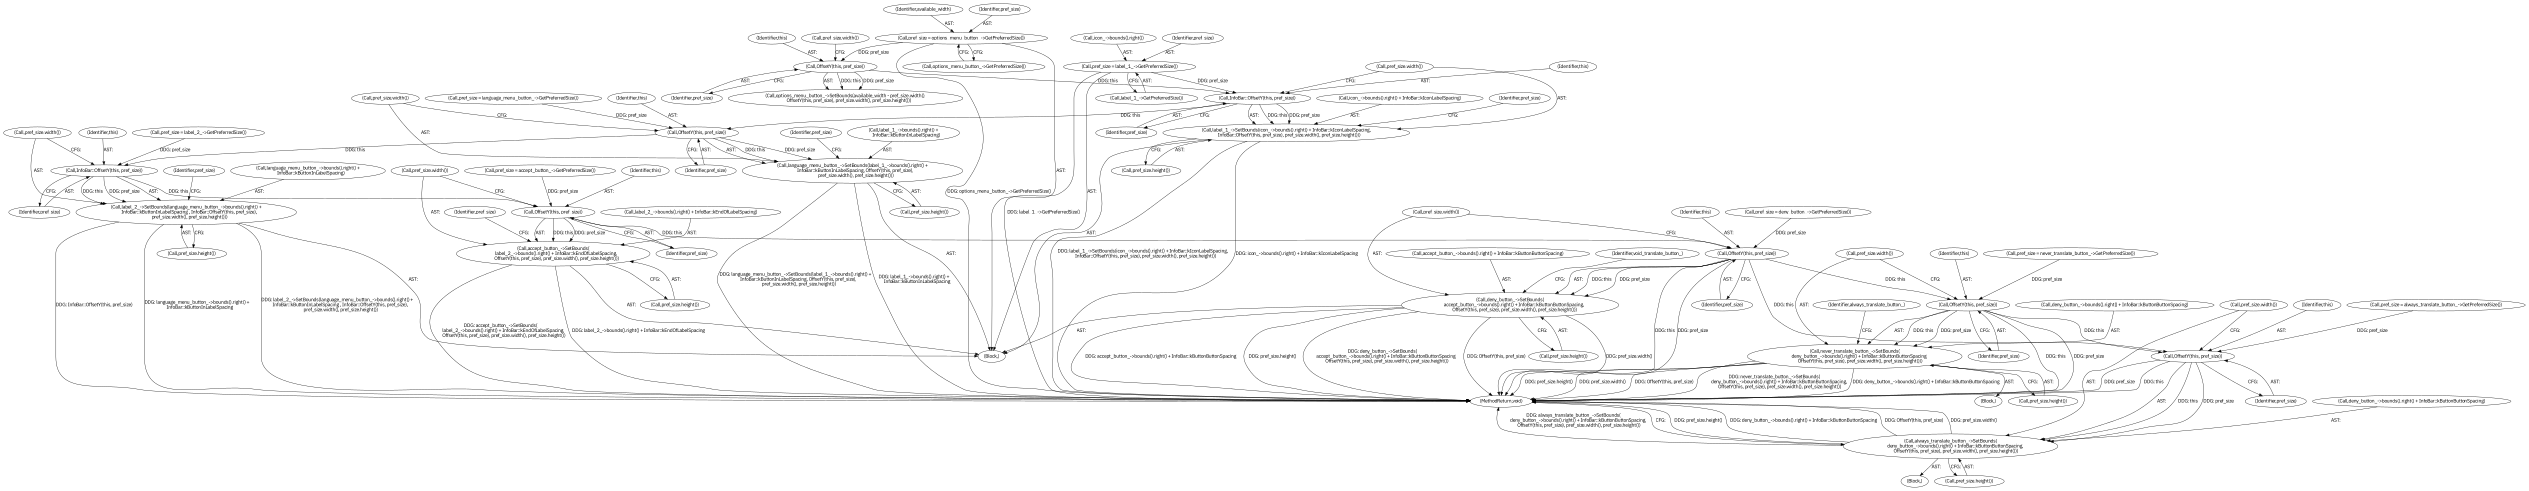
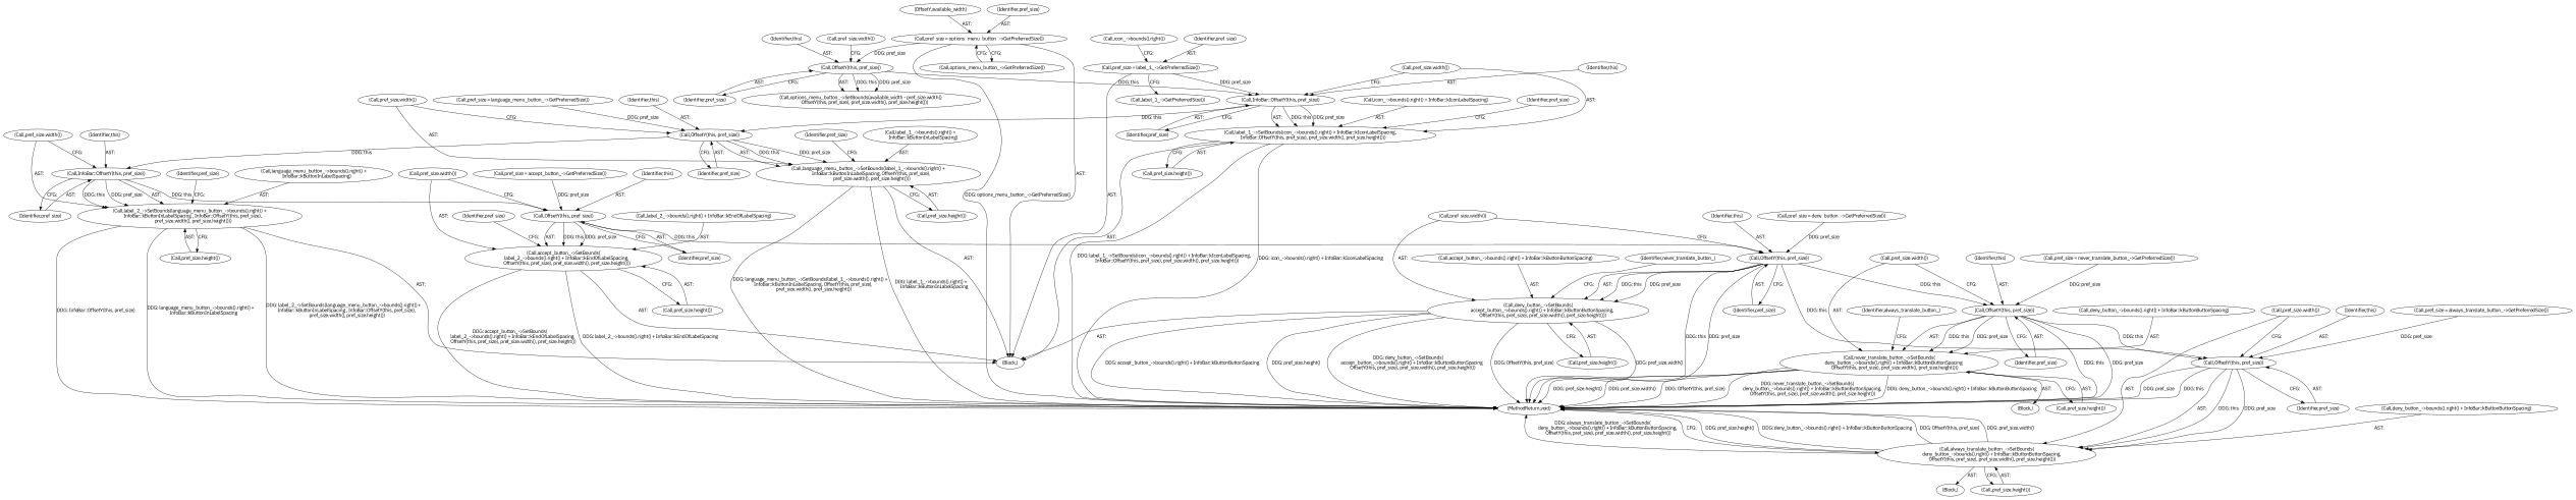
  digraph {
    fontname="IBM Plex Sans"
    node [fontname="IBM Plex Sans"]
    edge [fontname="IBM Plex Sans"]
    n1 [label="(Call,InfoBar::OffsetY(this, pref_size))"]
    n2 [label="(Call,label_1_->SetBounds(icon_->bounds().right() + InfoBar::kIconLabelSpacing,\n      InfoBar::OffsetY(this, pref_size), pref_size.width(), pref_size.height()))"]
    n3 [label="(Call,OffsetY(this, pref_size))"]
    n4 [label="(Identifier,pref_size)"]
    n5 [label="(MethodReturn,void)"]
    n6 [label="(Block,)"]
    n7 [label="(Call,pref_size.height())"]
    n8 [label="(Call,language_menu_button_->SetBounds(label_1_->bounds().right() +\n      InfoBar::kButtonInLabelSpacing, OffsetY(this, pref_size),\n       pref_size.width(), pref_size.height()))"]
    n9 [label="(Call,InfoBar::OffsetY(this, pref_size))"]
    n10 [label="(Identifier,pref_size)"]
    n11 [label="(Call,OffsetY(this, pref_size))"]
    n12 [label="(Call,options_menu_button_->SetBounds(available_width - pref_size.width(),\n       OffsetY(this, pref_size), pref_size.width(), pref_size.height()))"]
    n13 [label="(Identifier,pref_size)"]
    n14 [label="(Call,pref_size = options_menu_button_->GetPreferredSize())"]
    n15 [label="(Call,options_menu_button_->GetPreferredSize())"]
    n16 [label="(Call,always_translate_button_->SetBounds(\n          deny_button_->bounds().right() + InfoBar::kButtonButtonSpacing,\n           OffsetY(this, pref_size), pref_size.width(), pref_size.height()))"]
    n17 [label="(Call,pref_size = label_1_->GetPreferredSize())"]
    n18 [label="(Call,label_1_->GetPreferredSize())"]
    n19 [label="(Call,pref_size.height())"]
    n20 [label="(Call,label_2_->SetBounds(language_menu_button_->bounds().right() +\n      InfoBar::kButtonInLabelSpacing , InfoBar::OffsetY(this, pref_size),\n       pref_size.width(), pref_size.height()))"]
    n21 [label="(Call,OffsetY(this, pref_size))"]
    n22 [label="(Identifier,pref_size)"]
    n23 [label="(Call,pref_size.height())"]
    n24 [label="(Call,accept_button_->SetBounds(\n      label_2_->bounds().right() + InfoBar::kEndOfLabelSpacing,\n       OffsetY(this, pref_size), pref_size.width(), pref_size.height()))"]
    n25 [label="(Call,OffsetY(this, pref_size))"]
    n26 [label="(Identifier,pref_size)"]
    n27 [label="(Call,pref_size.height())"]
    n28 [label="(Call,deny_button_->SetBounds(\n        accept_button_->bounds().right() + InfoBar::kButtonButtonSpacing,\n         OffsetY(this, pref_size), pref_size.width(), pref_size.height()))"]
    n29 [label="(Call,OffsetY(this, pref_size))"]
    n30 [label="(Call,OffsetY(this, pref_size))"]
    n31 [label="(Identifier,pref_size)"]
    n32 [label="(Call,pref_size.height())"]
    n33 [label="(Call,never_translate_button_->SetBounds(\n          deny_button_->bounds().right() + InfoBar::kButtonButtonSpacing,\n           OffsetY(this, pref_size), pref_size.width(), pref_size.height()))"]
    n34 [label="(Identifier,pref_size)"]
    n35 [label="(Identifier,pref_size)"]
    n36 [label="(Block,)"]
    n37 [label="(Call,pref_size.height())"]
    n38 [label="(Block,)"]
    n39 [label="(Call,pref_size.height())"]
    n40 [label="(Identifier,pref_size)"]
    n41 [label="(Call,pref_size.width())"]
    n42 [label="(Call,pref_size.width())"]
    n43 [label="(Identifier,always_translate_button_)"]
-   n44 [label="(Identifier,available_width)"]
+   n44 [label="(OffsetY,available_width)"]
    n45 [label="(Identifier,pref_size)"]
    n46 [label="(Call,icon_->bounds().right() + InfoBar::kIconLabelSpacing)"]
    n47 [label="(Call,pref_size.width())"]
    n48 [label="(Call,icon_->bounds().right())"]
    n49 [label="(Call,label_1_->bounds().right() +\n      InfoBar::kButtonInLabelSpacing)"]
    n50 [label="(Call,pref_size = accept_button_->GetPreferredSize())"]
    n51 [label="(Call,accept_button_->bounds().right() + InfoBar::kButtonButtonSpacing)"]
    n52 [label="(Call,deny_button_->bounds().right() + InfoBar::kButtonButtonSpacing)"]
    n53 [label="(Identifier,pref_size)"]
    n54 [label="(Identifier,this)"]
    n55 [label="(Identifier,this)"]
    n56 [label="(Identifier,pref_size)"]
    n57 [label="(Call,pref_size.width())"]
    n58 [label="(Identifier,this)"]
    n59 [label="(Call,deny_button_->bounds().right() + InfoBar::kButtonButtonSpacing)"]
    n60 [label="(Call,pref_size.width())"]
-   n61 [label="(Identifier,void_translate_button_)"]
+   n61 [label="(Identifier,never_translate_button_)"]
    n62 [label="(Identifier,this)"]
    n63 [label="(Call,pref_size = language_menu_button_->GetPreferredSize())"]
    n64 [label="(Call,label_2_->bounds().right() + InfoBar::kEndOfLabelSpacing)"]
    n65 [label="(Identifier,this)"]
    n66 [label="(Identifier,pref_size)"]
    n67 [label="(Call,pref_size.width())"]
    n68 [label="(Call,pref_size = always_translate_button_->GetPreferredSize())"]
    n69 [label="(Call,pref_size.width())"]
    n70 [label="(Call,pref_size = deny_button_->GetPreferredSize())"]
    n71 [label="(Identifier,this)"]
    n72 [label="(Call,language_menu_button_->bounds().right() +\n      InfoBar::kButtonInLabelSpacing)"]
    n73 [label="(Identifier,this)"]
    n74 [label="(Call,pref_size = never_translate_button_->GetPreferredSize())"]
    n75 [label="(Identifier,pref_size)"]
    n76 [label="(Identifier,this)"]
    n77 [label="(Call,pref_size.width())"]
-   n78 [label="(Call,pref_size = label_2_->GetPreferredSize())"]
    n1 -> n2 [label="AST: "]
    n1 -> n2 [label="DDG: this"]
    n1 -> n2 [label="DDG: pref_size"]
    n1 -> n3 [label="DDG: this"]
    n1 -> n4 [label="CFG: "]
    n2 -> n5 [label="DDG: label_1_->SetBounds(icon_->bounds().right() + InfoBar::kIconLabelSpacing,\n      InfoBar::OffsetY(this, pref_size), pref_size.width(), pref_size.height())"]
    n2 -> n5 [label="DDG: icon_->bounds().right() + InfoBar::kIconLabelSpacing"]
    n2 -> n6 [label="AST: "]
    n2 -> n7 [label="CFG: "]
    n3 -> n8 [label="AST: "]
    n3 -> n8 [label="DDG: this"]
    n3 -> n8 [label="DDG: pref_size"]
    n3 -> n9 [label="DDG: this"]
    n3 -> n10 [label="CFG: "]
    n4 -> n1 [label="AST: "]
    n5 -> n16 [label="CFG: "]
    n7 -> n2 [label="AST: "]
    n8 -> n5 [label="DDG: language_menu_button_->SetBounds(label_1_->bounds().right() +\n      InfoBar::kButtonInLabelSpacing, OffsetY(this, pref_size),\n       pref_size.width(), pref_size.height())"]
    n8 -> n5 [label="DDG: label_1_->bounds().right() +\n      InfoBar::kButtonInLabelSpacing"]
    n8 -> n6 [label="AST: "]
    n8 -> n19 [label="CFG: "]
    n9 -> n20 [label="AST: "]
    n9 -> n20 [label="DDG: this"]
    n9 -> n20 [label="DDG: pref_size"]
    n9 -> n21 [label="DDG: this"]
    n9 -> n22 [label="CFG: "]
    n10 -> n3 [label="AST: "]
    n11 -> n1 [label="DDG: this"]
    n11 -> n12 [label="AST: "]
    n11 -> n12 [label="DDG: this"]
    n11 -> n12 [label="DDG: pref_size"]
    n11 -> n13 [label="CFG: "]
    n13 -> n11 [label="AST: "]
    n14 -> n5 [label="DDG: options_menu_button_->GetPreferredSize()"]
    n14 -> n6 [label="AST: "]
    n14 -> n11 [label="DDG: pref_size"]
    n14 -> n15 [label="CFG: "]
    n15 -> n14 [label="CFG: "]
    n16 -> n5 [label="DDG: pref_size.height()"]
    n16 -> n5 [label="DDG: deny_button_->bounds().right() + InfoBar::kButtonButtonSpacing"]
    n16 -> n5 [label="DDG: OffsetY(this, pref_size)"]
    n16 -> n5 [label="DDG: pref_size.width()"]
    n16 -> n5 [label="DDG: always_translate_button_->SetBounds(\n          deny_button_->bounds().right() + InfoBar::kButtonButtonSpacing,\n           OffsetY(this, pref_size), pref_size.width(), pref_size.height())"]
    n16 -> n38 [label="AST: "]
    n16 -> n39 [label="CFG: "]
    n17 -> n1 [label="DDG: pref_size"]
-   n17 -> n5 [label="DDG: label_1_->GetPreferredSize()"]
    n17 -> n6 [label="AST: "]
    n17 -> n18 [label="CFG: "]
-   n18 -> n17 [label="AST: "]
    n19 -> n8 [label="AST: "]
    n20 -> n5 [label="DDG: InfoBar::OffsetY(this, pref_size)"]
    n20 -> n5 [label="DDG: language_menu_button_->bounds().right() +\n      InfoBar::kButtonInLabelSpacing"]
    n20 -> n5 [label="DDG: label_2_->SetBounds(language_menu_button_->bounds().right() +\n      InfoBar::kButtonInLabelSpacing , InfoBar::OffsetY(this, pref_size),\n       pref_size.width(), pref_size.height())"]
    n20 -> n6 [label="AST: "]
    n20 -> n23 [label="CFG: "]
    n21 -> n24 [label="AST: "]
    n21 -> n24 [label="DDG: this"]
    n21 -> n24 [label="DDG: pref_size"]
    n21 -> n25 [label="DDG: this"]
    n21 -> n26 [label="CFG: "]
    n22 -> n9 [label="AST: "]
    n23 -> n20 [label="AST: "]
    n24 -> n5 [label="DDG: accept_button_->SetBounds(\n      label_2_->bounds().right() + InfoBar::kEndOfLabelSpacing,\n       OffsetY(this, pref_size), pref_size.width(), pref_size.height())"]
    n24 -> n5 [label="DDG: label_2_->bounds().right() + InfoBar::kEndOfLabelSpacing"]
    n24 -> n6 [label="AST: "]
    n24 -> n27 [label="CFG: "]
    n25 -> n5 [label="DDG: this"]
    n25 -> n5 [label="DDG: pref_size"]
    n25 -> n28 [label="AST: "]
    n25 -> n28 [label="DDG: this"]
    n25 -> n28 [label="DDG: pref_size"]
    n25 -> n29 [label="DDG: this"]
    n25 -> n30 [label="DDG: this"]
    n25 -> n31 [label="CFG: "]
    n26 -> n21 [label="AST: "]
    n27 -> n24 [label="AST: "]
    n28 -> n5 [label="DDG: pref_size.width()"]
    n28 -> n5 [label="DDG: accept_button_->bounds().right() + InfoBar::kButtonButtonSpacing"]
    n28 -> n5 [label="DDG: pref_size.height()"]
    n28 -> n5 [label="DDG: deny_button_->SetBounds(\n        accept_button_->bounds().right() + InfoBar::kButtonButtonSpacing,\n         OffsetY(this, pref_size), pref_size.width(), pref_size.height())"]
    n28 -> n5 [label="DDG: OffsetY(this, pref_size)"]
    n28 -> n6 [label="AST: "]
    n28 -> n32 [label="CFG: "]
    n29 -> n5 [label="DDG: this"]
    n29 -> n5 [label="DDG: pref_size"]
    n29 -> n30 [label="DDG: this"]
    n29 -> n33 [label="AST: "]
    n29 -> n33 [label="DDG: this"]
    n29 -> n33 [label="DDG: pref_size"]
    n29 -> n34 [label="CFG: "]
    n30 -> n5 [label="DDG: this"]
    n30 -> n5 [label="DDG: pref_size"]
    n30 -> n16 [label="AST: "]
    n30 -> n16 [label="DDG: this"]
    n30 -> n16 [label="DDG: pref_size"]
    n30 -> n35 [label="CFG: "]
    n31 -> n25 [label="AST: "]
    n32 -> n28 [label="AST: "]
    n33 -> n5 [label="DDG: OffsetY(this, pref_size)"]
    n33 -> n5 [label="DDG: never_translate_button_->SetBounds(\n          deny_button_->bounds().right() + InfoBar::kButtonButtonSpacing,\n           OffsetY(this, pref_size), pref_size.width(), pref_size.height())"]
    n33 -> n5 [label="DDG: deny_button_->bounds().right() + InfoBar::kButtonButtonSpacing"]
    n33 -> n5 [label="DDG: pref_size.height()"]
    n33 -> n5 [label="DDG: pref_size.width()"]
    n33 -> n36 [label="AST: "]
    n33 -> n37 [label="CFG: "]
    n34 -> n29 [label="AST: "]
    n35 -> n30 [label="AST: "]
    n37 -> n33 [label="AST: "]
    n39 -> n16 [label="AST: "]
    n40 -> n24 [label="CFG: "]
    n41 -> n16 [label="AST: "]
    n41 -> n30 [label="CFG: "]
    n42 -> n9 [label="CFG: "]
    n42 -> n20 [label="AST: "]
    n43 -> n33 [label="CFG: "]
    n44 -> n14 [label="AST: "]
    n45 -> n8 [label="CFG: "]
    n46 -> n2 [label="AST: "]
    n47 -> n29 [label="CFG: "]
    n47 -> n33 [label="AST: "]
-   n48 -> n17 [label="AST: "]
+   n48 -> n17 [label="CFG: "]
    n49 -> n8 [label="AST: "]
    n50 -> n21 [label="DDG: pref_size"]
    n51 -> n28 [label="AST: "]
    n52 -> n16 [label="AST: "]
    n53 -> n20 [label="CFG: "]
    n54 -> n25 [label="AST: "]
    n55 -> n30 [label="AST: "]
    n56 -> n2 [label="CFG: "]
    n57 -> n21 [label="CFG: "]
    n57 -> n24 [label="AST: "]
    n58 -> n11 [label="AST: "]
    n59 -> n33 [label="AST: "]
    n60 -> n3 [label="CFG: "]
    n60 -> n8 [label="AST: "]
    n61 -> n28 [label="CFG: "]
    n62 -> n29 [label="AST: "]
    n63 -> n3 [label="DDG: pref_size"]
    n64 -> n24 [label="AST: "]
    n65 -> n3 [label="AST: "]
    n66 -> n17 [label="AST: "]
    n67 -> n25 [label="CFG: "]
    n67 -> n28 [label="AST: "]
    n68 -> n30 [label="DDG: pref_size"]
    n69 -> n11 [label="CFG: "]
    n70 -> n25 [label="DDG: pref_size"]
    n71 -> n9 [label="AST: "]
    n72 -> n20 [label="AST: "]
    n73 -> n1 [label="AST: "]
    n74 -> n29 [label="DDG: pref_size"]
    n75 -> n14 [label="AST: "]
    n76 -> n21 [label="AST: "]
    n77 -> n1 [label="CFG: "]
    n77 -> n2 [label="AST: "]
-   n78 -> n9 [label="DDG: pref_size"]
  }
